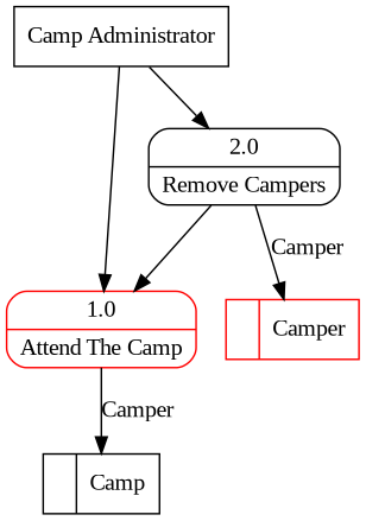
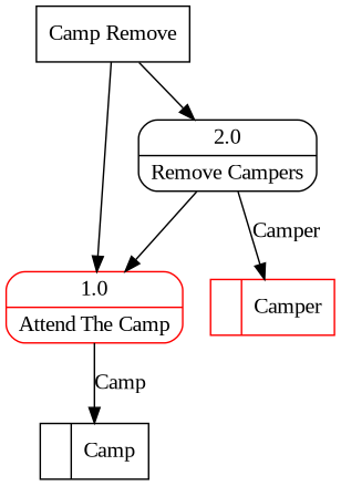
  digraph {
    fontname="Liberation Serif"
    node [fontname="Liberation Serif" shape=record]
    edge [fontname="Liberation Serif"]
    n1 [color=black label="<f0>  |<f1> Camp "]
    n2 [color=red label="<f0>  |<f1> Camper "]
-   n3 [label="Camp Administrator" shape=box]
+   n3 [label="Camp Remove" shape=box]
    n4 [color=red label="{<f0> 1.0|<f1> Attend The Camp }" shape=Mrecord]
    n5 [label="{<f0> 2.0|<f1> Remove Campers }" shape=Mrecord]
    n3 -> n4
    n3 -> n5
-   n4 -> n1 [label=Camper]
+   n4 -> n1 [label=Camp]
    n5 -> n2 [label=Camper]
    n5 -> n4
  }
